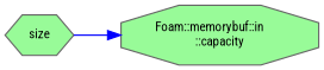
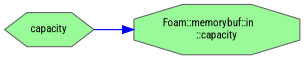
  digraph {
    rankdir=LR
    fontname="Roboto Condensed"
    node [fillcolor=palegreen fontname="Roboto Condensed" fontsize=10 style=filled]
-   n1 [color=gray40 fontcolor=black height=0.2 label=size shape=hexagon width=0.4]
+   n1 [color=gray40 fontcolor=black height=0.2 label=capacity shape=hexagon width=0.4]
    n2 [color=grey40 height=0.2 label="Foam::memorybuf::in\l::capacity" shape=octagon width=0.4]
    n1 -> n2 [color=blue fontname="Roboto Condensed" fontsize=10 labelfontname=Helvetica labelfontsize=10 style=solid]
  }
